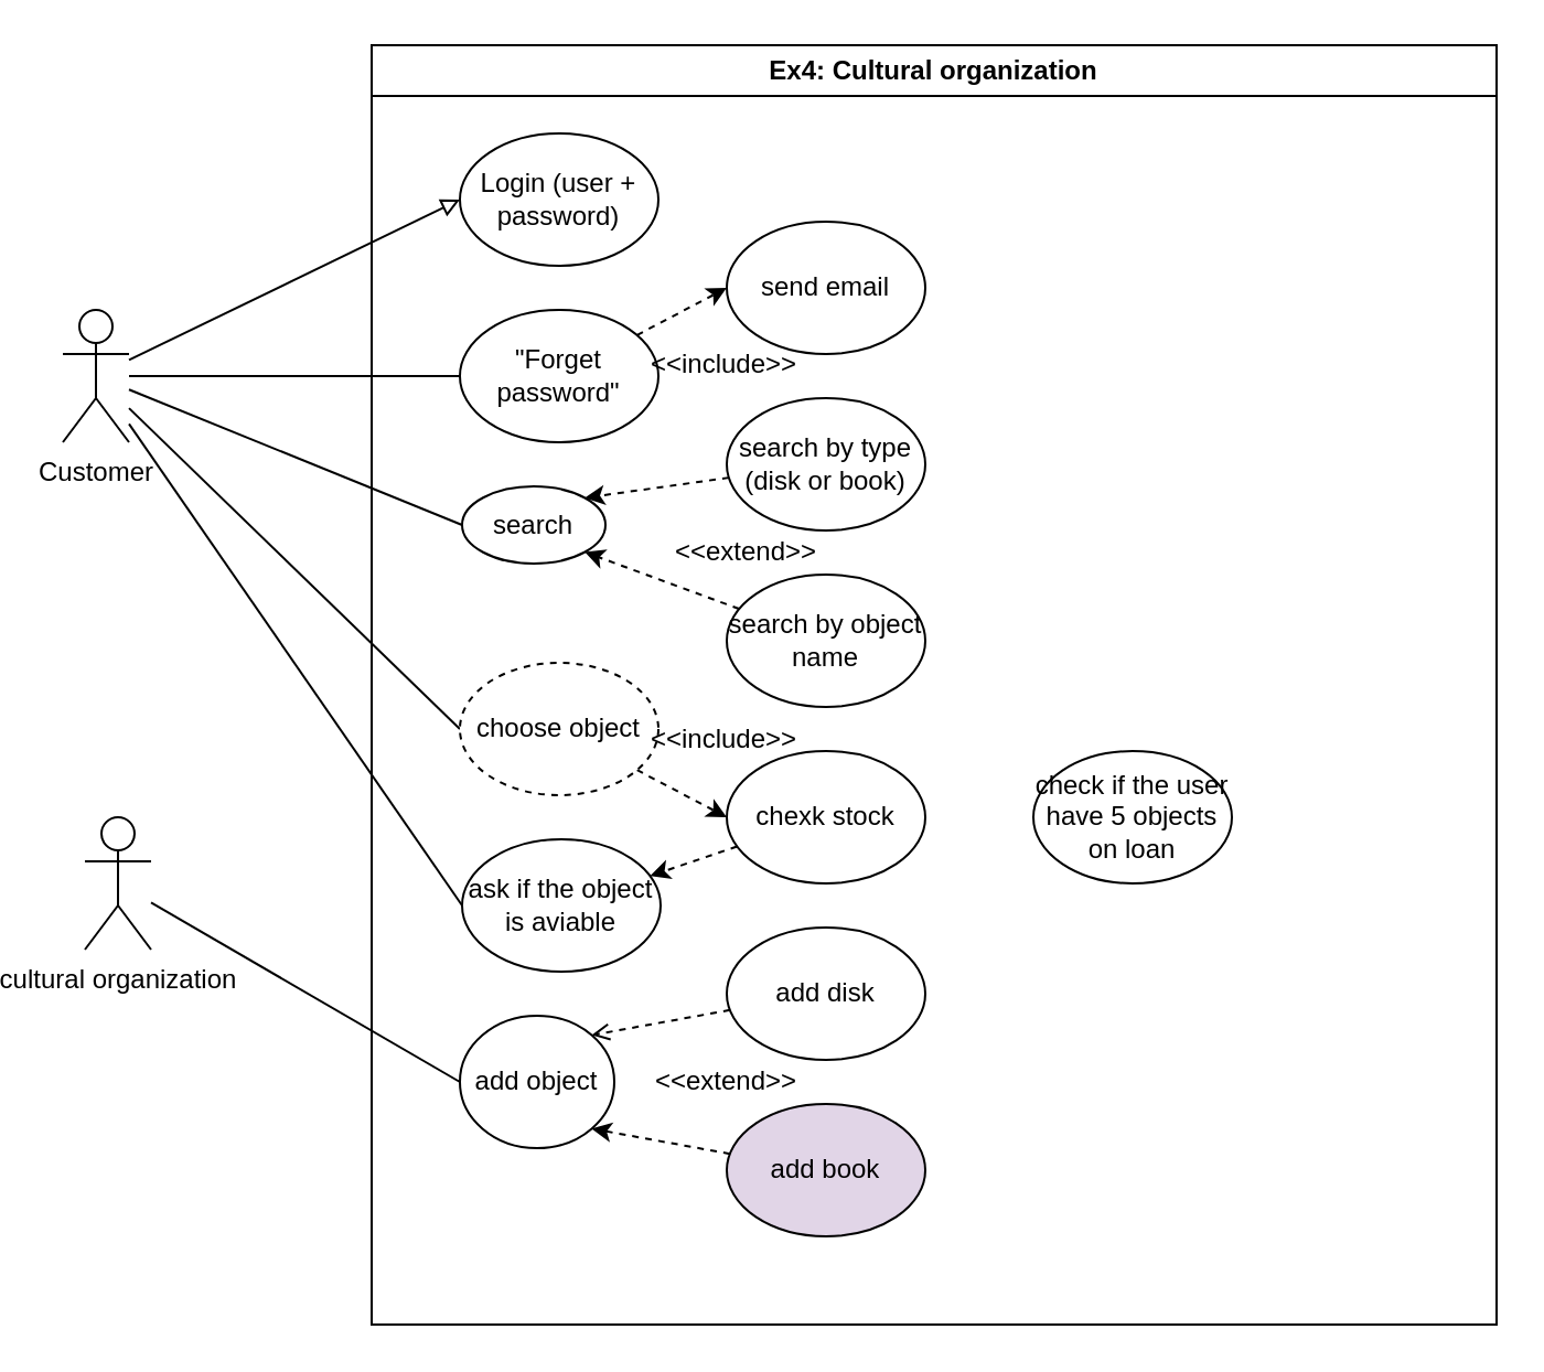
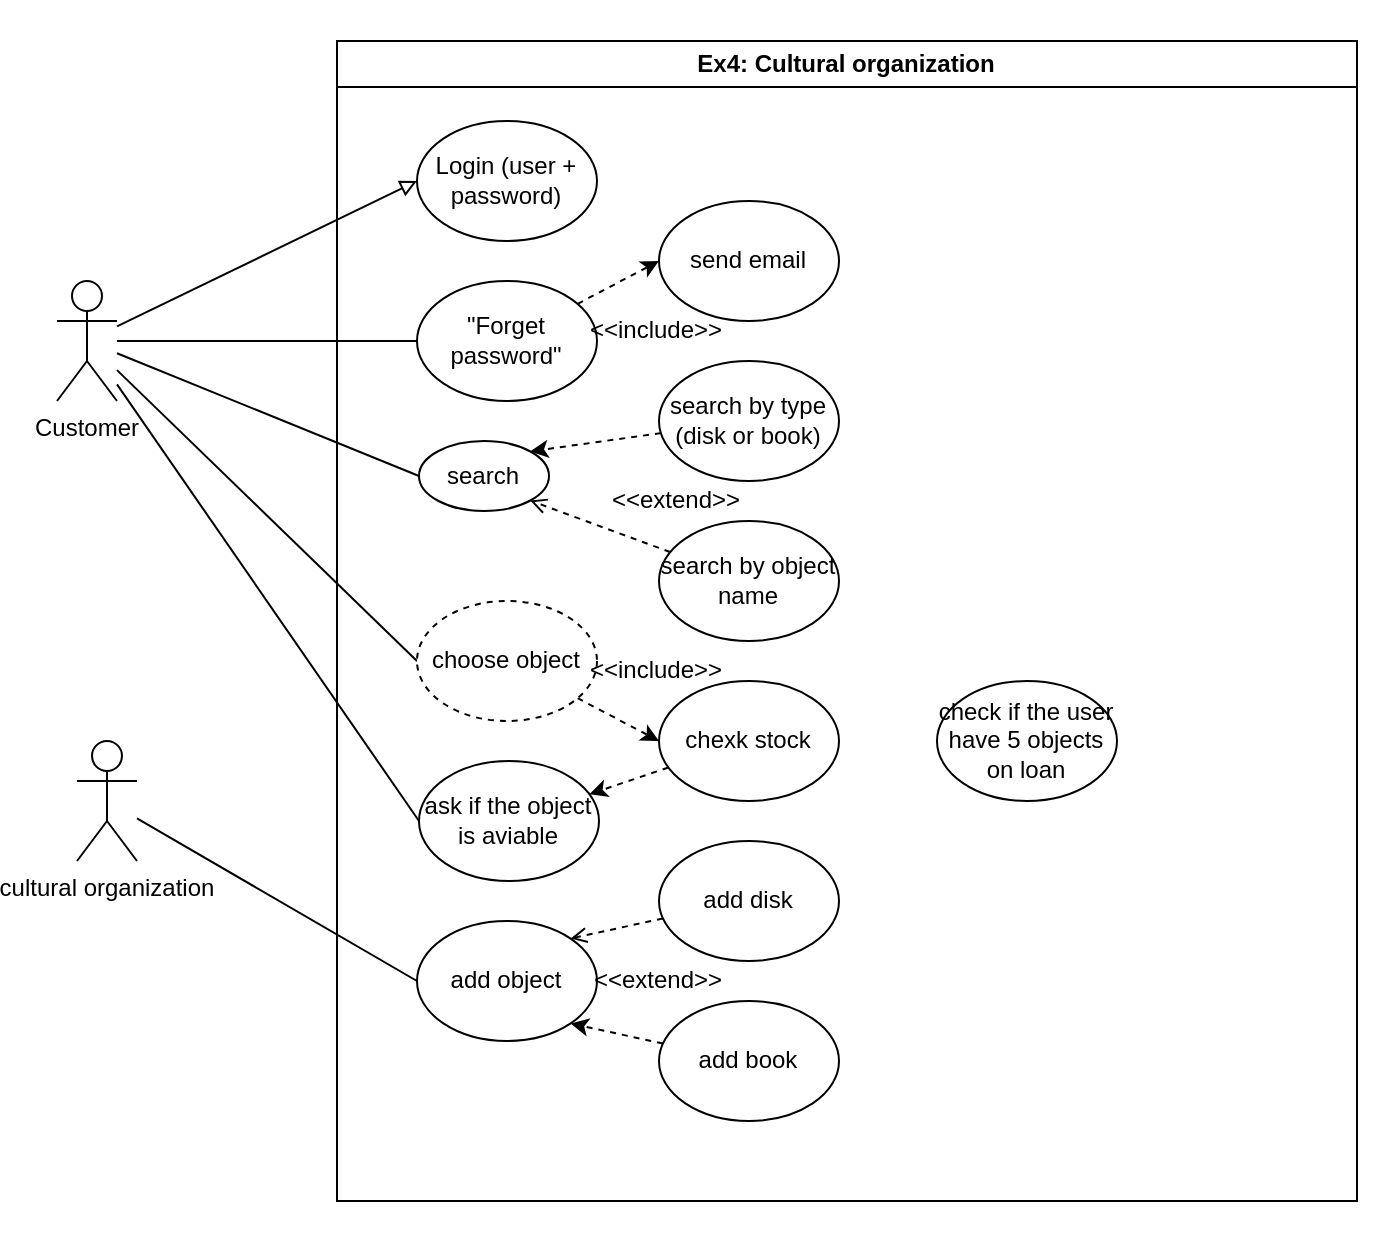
  <mxCell id="0" />
  <mxCell id="1" parent="0" />
  <mxCell id="2" style="rounded=0;orthogonalLoop=1;jettySize=auto;html=1;entryX=0;entryY=0.5;entryDx=0;entryDy=0;endArrow=block;endFill=0;" parent="1" source="7" target="9" edge="1"><mxGeometry relative="1" as="geometry" /></mxCell>
  <mxCell id="3" style="rounded=0;orthogonalLoop=1;jettySize=auto;html=1;entryX=0;entryY=0.5;entryDx=0;entryDy=0;endArrow=none;endFill=0;" parent="1" source="7" target="10" edge="1"><mxGeometry relative="1" as="geometry" /></mxCell>
  <mxCell id="4" style="rounded=0;orthogonalLoop=1;jettySize=auto;html=1;entryX=0;entryY=0.5;entryDx=0;entryDy=0;endArrow=none;endFill=0;" parent="1" source="7" target="12" edge="1"><mxGeometry relative="1" as="geometry" /></mxCell>
  <mxCell id="5" style="rounded=0;orthogonalLoop=1;jettySize=auto;html=1;entryX=0;entryY=0.5;entryDx=0;entryDy=0;endArrow=none;endFill=0;" parent="1" source="7" target="20" edge="1"><mxGeometry relative="1" as="geometry"><mxPoint x="201" y="410" as="targetPoint" /></mxGeometry></mxCell>
  <mxCell id="6" style="rounded=0;orthogonalLoop=1;jettySize=auto;html=1;entryX=0;entryY=0.5;entryDx=0;entryDy=0;endArrow=none;endFill=0;" edge="1" parent="1" source="7" target="18"><mxGeometry relative="1" as="geometry" /></mxCell>
  <mxCell id="7" value="Customer" style="shape=umlActor;verticalLabelPosition=bottom;verticalAlign=top;html=1;outlineConnect=0;" parent="1" vertex="1"><mxGeometry x="20" y="140" width="30" height="60" as="geometry" /></mxCell>
  <mxCell id="8" value="Ex4: Cultural organization" style="swimlane;whiteSpace=wrap;html=1;swimlaneLine=1;strokeColor=default;fillColor=#FFFFFF;fillStyle=auto;" parent="1" vertex="1"><mxGeometry x="160" y="20" width="510" height="580" as="geometry"><mxRectangle x="170" y="60" width="130" height="30" as="alternateBounds" /></mxGeometry></mxCell>
  <mxCell id="9" value="Login (user + password)" style="ellipse;whiteSpace=wrap;html=1;" parent="8" vertex="1"><mxGeometry x="40" y="40" width="90" height="60" as="geometry" /></mxCell>
  <mxCell id="10" value="search " style="ellipse;whiteSpace=wrap;html=1;" parent="8" vertex="1"><mxGeometry x="41" y="200" width="65" height="35" as="geometry" /></mxCell>
  <mxCell id="11" style="rounded=0;orthogonalLoop=1;jettySize=auto;html=1;entryX=0;entryY=0.5;entryDx=0;entryDy=0;dashed=1;" edge="1" parent="8" source="12" target="32"><mxGeometry relative="1" as="geometry"><mxPoint x="161.0" y="350" as="targetPoint" /></mxGeometry></mxCell>
  <mxCell id="12" value="choose object" style="ellipse;whiteSpace=wrap;html=1;dashed=1;" parent="8" vertex="1"><mxGeometry x="40" y="280" width="90" height="60" as="geometry" /></mxCell>
  <mxCell id="13" style="rounded=0;orthogonalLoop=1;jettySize=auto;html=1;entryX=1;entryY=0;entryDx=0;entryDy=0;dashed=1;" edge="1" parent="8" source="14" target="10"><mxGeometry relative="1" as="geometry" /></mxCell>
  <mxCell id="14" value="search by type (disk or book)" style="ellipse;whiteSpace=wrap;html=1;" vertex="1" parent="8"><mxGeometry x="161" y="160" width="90" height="60" as="geometry" /></mxCell>
- <mxCell id="15" style="rounded=0;orthogonalLoop=1;jettySize=auto;html=1;entryX=1;entryY=1;entryDx=0;entryDy=0;dashed=1;" edge="1" parent="8" source="16" target="10"><mxGeometry relative="1" as="geometry" /></mxCell>
+ <mxCell id="15" style="rounded=0;orthogonalLoop=1;jettySize=auto;html=1;entryX=1;entryY=1;entryDx=0;entryDy=0;dashed=1;endArrow=open;" edge="1" parent="8" source="16" target="10"><mxGeometry relative="1" as="geometry" /></mxCell>
  <mxCell id="16" value="&lt;div&gt;search by object name&lt;/div&gt;" style="ellipse;whiteSpace=wrap;html=1;" vertex="1" parent="8"><mxGeometry x="161" y="240" width="90" height="60" as="geometry" /></mxCell>
  <mxCell id="17" style="rounded=0;orthogonalLoop=1;jettySize=auto;html=1;entryX=0;entryY=0.5;entryDx=0;entryDy=0;dashed=1;" edge="1" parent="8" source="18" target="19"><mxGeometry relative="1" as="geometry" /></mxCell>
  <mxCell id="18" value="&quot;Forget password&quot;" style="ellipse;whiteSpace=wrap;html=1;" vertex="1" parent="8"><mxGeometry x="40" y="120" width="90" height="60" as="geometry" /></mxCell>
  <mxCell id="19" value="send email" style="ellipse;whiteSpace=wrap;html=1;" vertex="1" parent="8"><mxGeometry x="161" y="80" width="90" height="60" as="geometry" /></mxCell>
  <mxCell id="20" value="ask if the object is aviable" style="ellipse;whiteSpace=wrap;html=1;" vertex="1" parent="8"><mxGeometry x="41" y="360" width="90" height="60" as="geometry" /></mxCell>
  <mxCell id="21" value="&amp;lt;&amp;lt;include&amp;gt;&amp;gt;" style="text;html=1;align=center;verticalAlign=middle;whiteSpace=wrap;rounded=0;" vertex="1" parent="8"><mxGeometry x="130" y="130" width="60" height="30" as="geometry" /></mxCell>
  <mxCell id="22" value="&amp;lt;&amp;lt;include&amp;gt;&amp;gt;" style="text;html=1;align=center;verticalAlign=middle;whiteSpace=wrap;rounded=0;" vertex="1" parent="8"><mxGeometry x="130" y="300" width="60" height="30" as="geometry" /></mxCell>
  <mxCell id="23" value="&amp;lt;&amp;lt;extend&amp;gt;&amp;gt;" style="text;html=1;align=center;verticalAlign=middle;whiteSpace=wrap;rounded=0;" vertex="1" parent="8"><mxGeometry x="140" y="215" width="60" height="30" as="geometry" /></mxCell>
- <mxCell id="24" value="add object" style="ellipse;whiteSpace=wrap;html=1;" vertex="1" parent="8"><mxGeometry x="40" y="440" width="70" height="60" as="geometry" /></mxCell>
+ <mxCell id="24" value="add object" style="ellipse;whiteSpace=wrap;html=1;" vertex="1" parent="8"><mxGeometry x="40" y="440" width="90" height="60" as="geometry" /></mxCell>
  <mxCell id="25" style="rounded=0;orthogonalLoop=1;jettySize=auto;html=1;entryX=1;entryY=0;entryDx=0;entryDy=0;dashed=1;endArrow=open;" edge="1" parent="8" source="26" target="24"><mxGeometry relative="1" as="geometry" /></mxCell>
  <mxCell id="26" value="add disk" style="ellipse;whiteSpace=wrap;html=1;" vertex="1" parent="8"><mxGeometry x="161" y="400" width="90" height="60" as="geometry" /></mxCell>
  <mxCell id="27" style="rounded=0;orthogonalLoop=1;jettySize=auto;html=1;entryX=1;entryY=1;entryDx=0;entryDy=0;dashed=1;" edge="1" parent="8" source="28" target="24"><mxGeometry relative="1" as="geometry" /></mxCell>
- <mxCell id="28" value="add book" style="ellipse;whiteSpace=wrap;html=1;fillColor=#e1d5e7;" vertex="1" parent="8"><mxGeometry x="161" y="480" width="90" height="60" as="geometry" /></mxCell>
+ <mxCell id="28" value="add book" style="ellipse;whiteSpace=wrap;html=1;" vertex="1" parent="8"><mxGeometry x="161" y="480" width="90" height="60" as="geometry" /></mxCell>
  <mxCell id="29" value="&amp;lt;&amp;lt;extend&amp;gt;&amp;gt;" style="text;html=1;align=center;verticalAlign=middle;whiteSpace=wrap;rounded=0;" vertex="1" parent="8"><mxGeometry x="131" y="455" width="60" height="30" as="geometry" /></mxCell>
  <mxCell id="30" value="check if the user have 5 objects on loan" style="ellipse;whiteSpace=wrap;html=1;" vertex="1" parent="8"><mxGeometry x="300" y="320" width="90" height="60" as="geometry" /></mxCell>
  <mxCell id="31" style="rounded=0;orthogonalLoop=1;jettySize=auto;html=1;dashed=1;" edge="1" parent="8" source="32" target="20"><mxGeometry relative="1" as="geometry" /></mxCell>
  <mxCell id="32" value="chexk stock" style="ellipse;whiteSpace=wrap;html=1;" vertex="1" parent="8"><mxGeometry x="161" y="320" width="90" height="60" as="geometry" /></mxCell>
  <mxCell id="33" value="cultural organization" style="shape=umlActor;verticalLabelPosition=bottom;verticalAlign=top;html=1;outlineConnect=0;" vertex="1" parent="1"><mxGeometry x="30" y="370" width="30" height="60" as="geometry" /></mxCell>
  <mxCell id="34" style="rounded=0;orthogonalLoop=1;jettySize=auto;html=1;entryX=0;entryY=0.5;entryDx=0;entryDy=0;endArrow=none;endFill=0;" edge="1" parent="1" source="33" target="24"><mxGeometry relative="1" as="geometry" /></mxCell>
